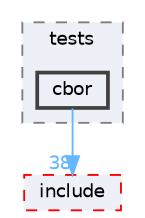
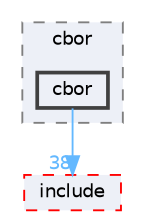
  digraph {
    compound=true
    node [fillcolor="#edf0f7" fontname=Helvetica fontsize=10 shape=box]
    n1 [color=grey25 height=0.2 label=cbor style="filled,bold" width=0.4]
    n2 [color=red height=0.2 label=include style="filled,dashed" width=0.4]
    subgraph cluster_1 {
      bgcolor="#edf0f7"
      fontname=Helvetica
      fontsize=10
-     label=tests
+     label=cbor
      pencolor=grey50
      style="filled,dashed"
      n1
    }
    n1 -> n2 [color=steelblue1 fontcolor=steelblue1 fontname=Helvetica fontsize=10 headlabel=38 labeldistance=1.5 labelfontname=Helvetica labelfontsize=10]
  }
